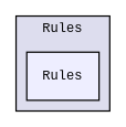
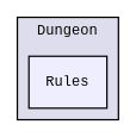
  digraph {
    compound=true
    fontname="Liberation Mono"
    n1 [fillcolor="#eeeeff" fontname="Liberation Mono" fontsize=10 label=Rules pencolor=black shape=box style=filled]
    subgraph cluster_1 {
      bgcolor="#ddddee"
      fontsize=10
-     label=Rules
+     label=Dungeon
      pencolor=black
      n1
    }
  }
